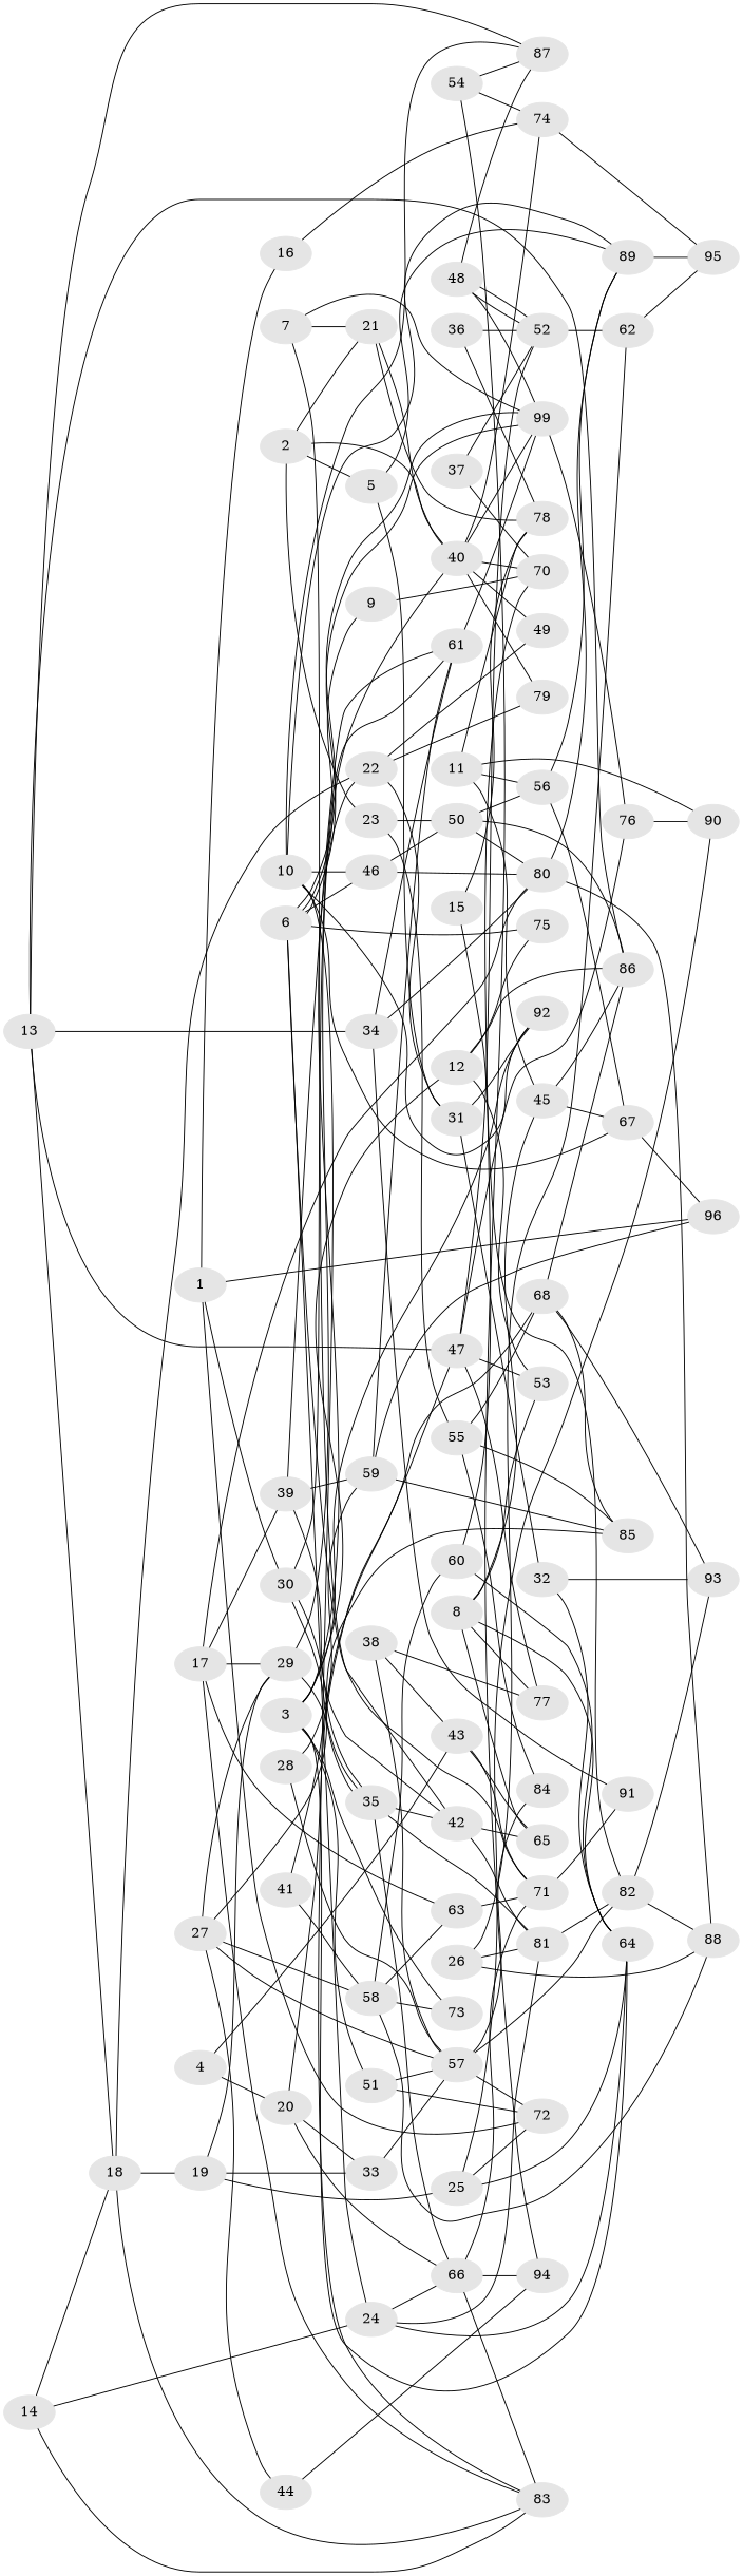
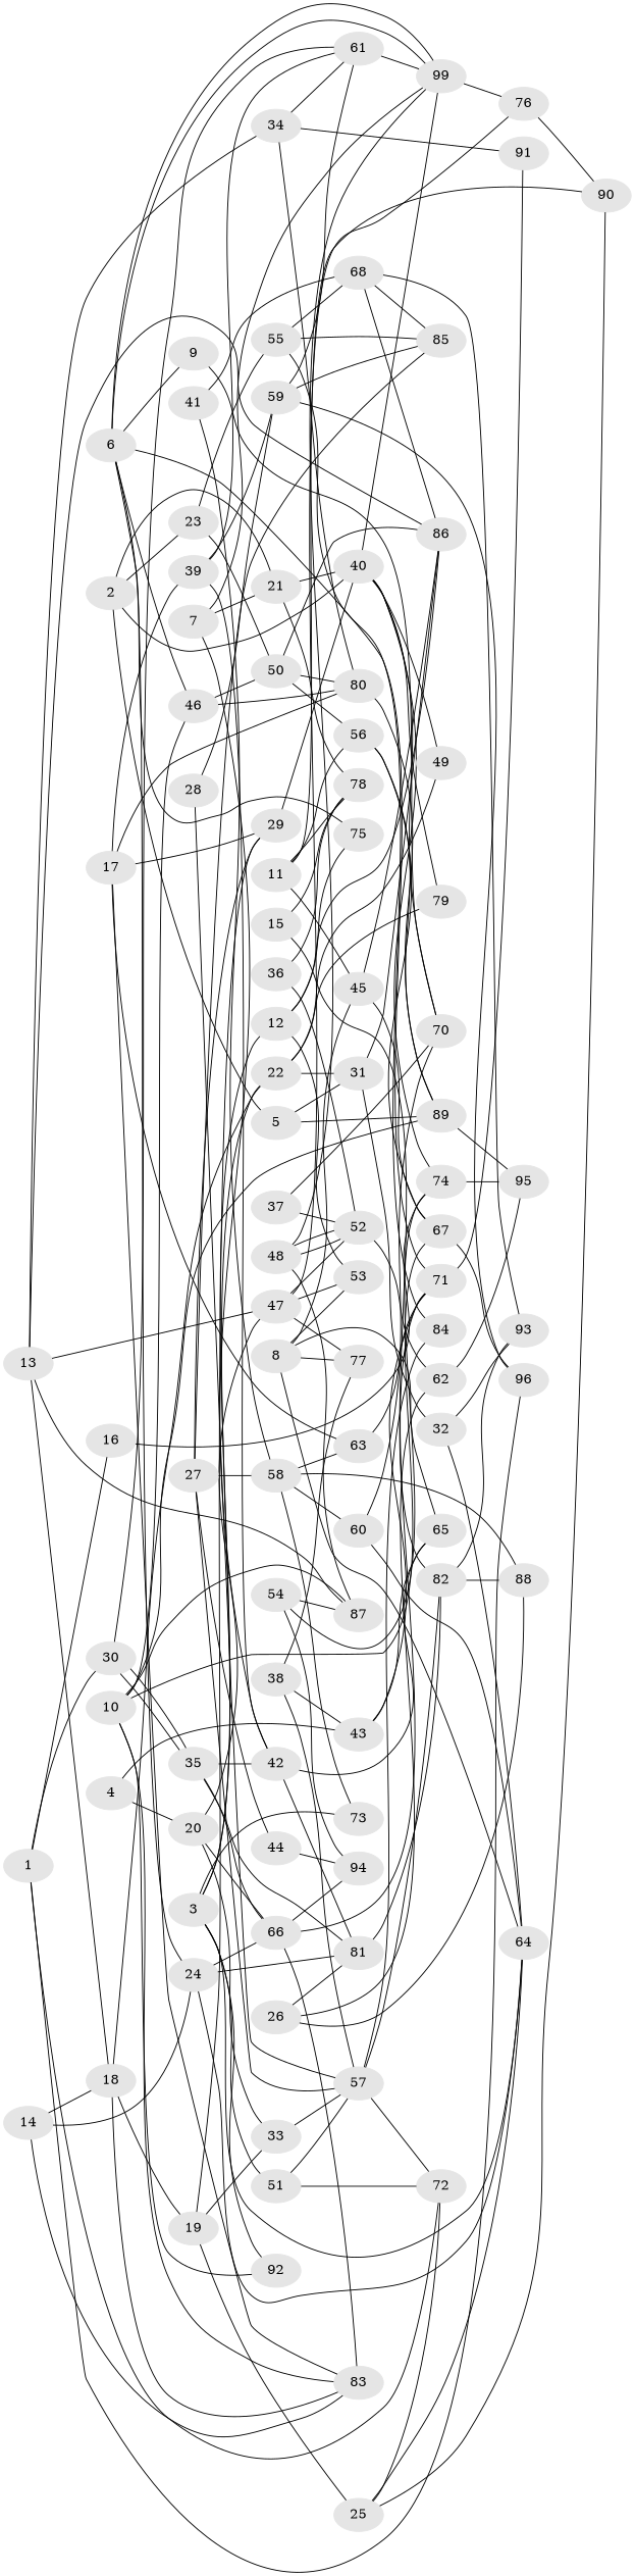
  graph {
    rankdir=LR
    node [color=gray90 style=filled]
    1
    16
    30
    72
    96
    74
    35
    61
    2
    5
    21
    23
    40
    31
    89
    78
    50
    55
    n19 [label=99]
    70
    49
    79
    3
    12
    22
    51
    64
    73
    92
    75
    53
    86
    57
    4
    20
    43
    47
    33
    66
    71
    65
    32
    95
    6
    9
    24
    46
    81
    80
    76
    91
    7
    42
    8
    45
    77
    67
    10
    83
    87
    11
    56
    90
    13
    18
    34
    19
    52
    14
    15
    82
    88
    93
    17
    29
    39
    63
    59
    25
    94
    85
    68
    84
    26
    62
    27
    44
    58
    60
    28
    36
    37
    38
    41
    48
    54
    1 -- 16
    1 -- 30
    1 -- 72
    1 -- 96
    16 -- 74
    30 -- 35
    30 -- 35
    30 -- 61
    74 -- 95
    35 -- 66
    35 -- 81
    35 -- 42
    61 -- n19
    2 -- 5
    2 -- 21
    2 -- 23
    2 -- 40
    5 -- 31
    5 -- 89
    21 -- 40
    21 -- 78
    23 -- 50
    23 -- 55
    40 -- 74
    40 -- n19
    40 -- 70
    40 -- 49
    40 -- 79
-   31 -- 92
+   31 -- 86
    31 -- 32
    89 -- 95
    50 -- 86
    50 -- 80
    50 -- 56
    55 -- 85
    55 -- 68
    55 -- 84
    n19 -- 76
    3 -- 12
    3 -- 22
    3 -- 51
    3 -- 64
    3 -- 73
    3 -- 92
    12 -- 75
    12 -- 53
    12 -- 86
    22 -- 31
    22 -- 49
    22 -- 79
    51 -- 72
    51 -- 57
    57 -- 72
    57 -- 82
    57 -- 84
    4 -- 20
    4 -- 43
    20 -- 47
    20 -- 33
    20 -- 66
    43 -- 71
    43 -- 65
    47 -- 53
    47 -- 76
    47 -- 77
    47 -- 52
    33 -- 57
    66 -- 71
    66 -- 83
    66 -- 94
    71 -- 91
    32 -- 64
    32 -- 93
    6 -- n19
    6 -- n19
    6 -- 75
    6 -- 71
    6 -- 9
    6 -- 24
    6 -- 46
    9 -- 70
    24 -- 64
    24 -- 66
    24 -- 81
    46 -- 50
    46 -- 80
    81 -- 82
    80 -- 89
-   80 -- 88
    76 -- 90
    7 -- 21
    7 -- n19
    7 -- 42
    42 -- 65
    42 -- 81
    8 -- 64
    8 -- 53
    8 -- 65
    8 -- 45
    8 -- 77
    45 -- 86
    45 -- 67
    67 -- 96
    10 -- 89
    10 -- 92
    10 -- 46
    10 -- 67
    10 -- 83
    10 -- 87
    11 -- 78
    11 -- 45
    11 -- 56
    11 -- 90
    56 -- 89
    56 -- 67
    13 -- 86
    13 -- 47
    13 -- 87
    13 -- 18
    13 -- 34
    18 -- 22
    18 -- 83
    18 -- 19
    34 -- 61
    34 -- 80
    34 -- 91
    19 -- 33
    19 -- 29
    19 -- 25
    52 -- 62
    14 -- 24
    14 -- 83
    14 -- 18
    15 -- 78
    15 -- 82
    82 -- 88
    82 -- 93
    17 -- 80
    17 -- 83
    17 -- 29
    17 -- 39
    17 -- 63
-   29 -- 35
    29 -- 40
    39 -- 61
    39 -- 42
    39 -- 59
    63 -- 71
    59 -- 96
    59 -- 61
    59 -- 85
    25 -- 72
    25 -- 64
    25 -- 90
    68 -- 86
    68 -- 93
    68 -- 85
    26 -- 81
    26 -- 88
    26 -- 62
    62 -- 95
    27 -- 57
    27 -- 29
    27 -- 85
    27 -- 44
    27 -- 58
    44 -- 94
    58 -- 73
    58 -- 88
    58 -- 63
    58 -- 60
    60 -- 70
    60 -- 64
    28 -- 57
    28 -- 59
    36 -- 78
    36 -- 52
    37 -- 70
    37 -- 52
    38 -- 57
    38 -- 43
    38 -- 77
    41 -- 68
    41 -- 58
    48 -- n19
    48 -- 87
    48 -- 52
    48 -- 52
    54 -- 74
    54 -- 87
    54 -- 94
  }
